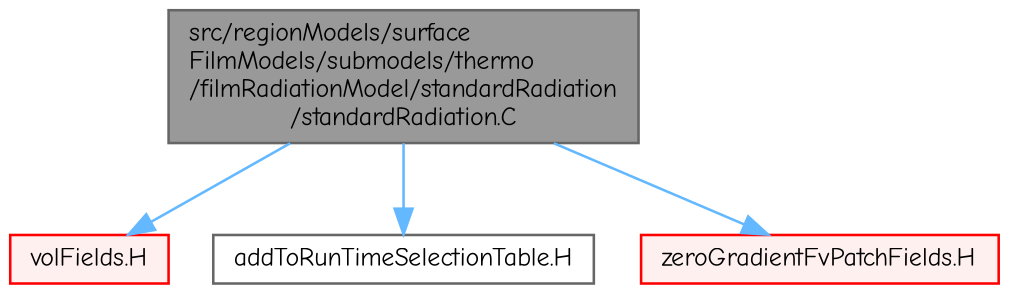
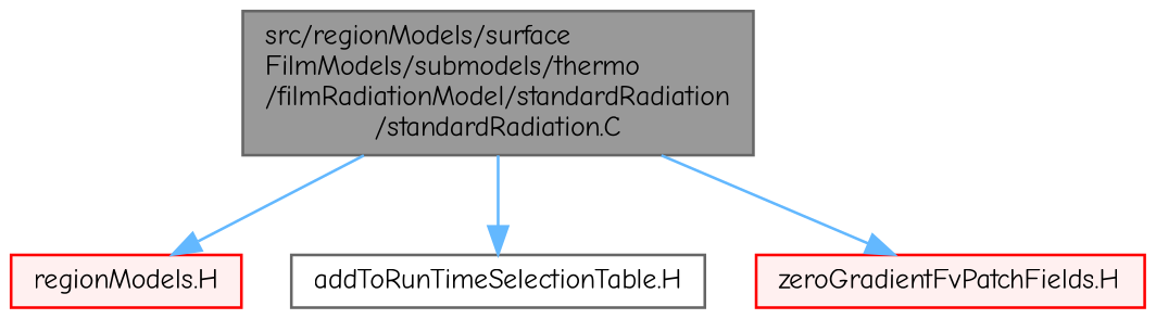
  digraph {
    fontname="Comic Neue"
    node [color=red fillcolor="#FFF0F0" fontname="Comic Neue" fontsize=10 shape=box style=filled]
    edge [color=steelblue1 fontname="Comic Neue" fontsize=10 labelfontname=Helvetica labelfontsize=10 style=solid]
    n1 [color=gray40 fillcolor=grey60 fontcolor=black height=0.2 label="src/regionModels/surface\lFilmModels/submodels/thermo\l/filmRadiationModel/standardRadiation\l/standardRadiation.C" width=0.4]
-   n2 [height=0.2 label="volFields.H" width=0.4]
+   n2 [height=0.2 label="regionModels.H" width=0.4]
    n3 [color=grey40 fillcolor=white height=0.2 label="addToRunTimeSelectionTable.H" width=0.4]
    n4 [height=0.2 label="zeroGradientFvPatchFields.H" width=0.4]
    n1 -> n2
    n1 -> n3
    n1 -> n4
  }
